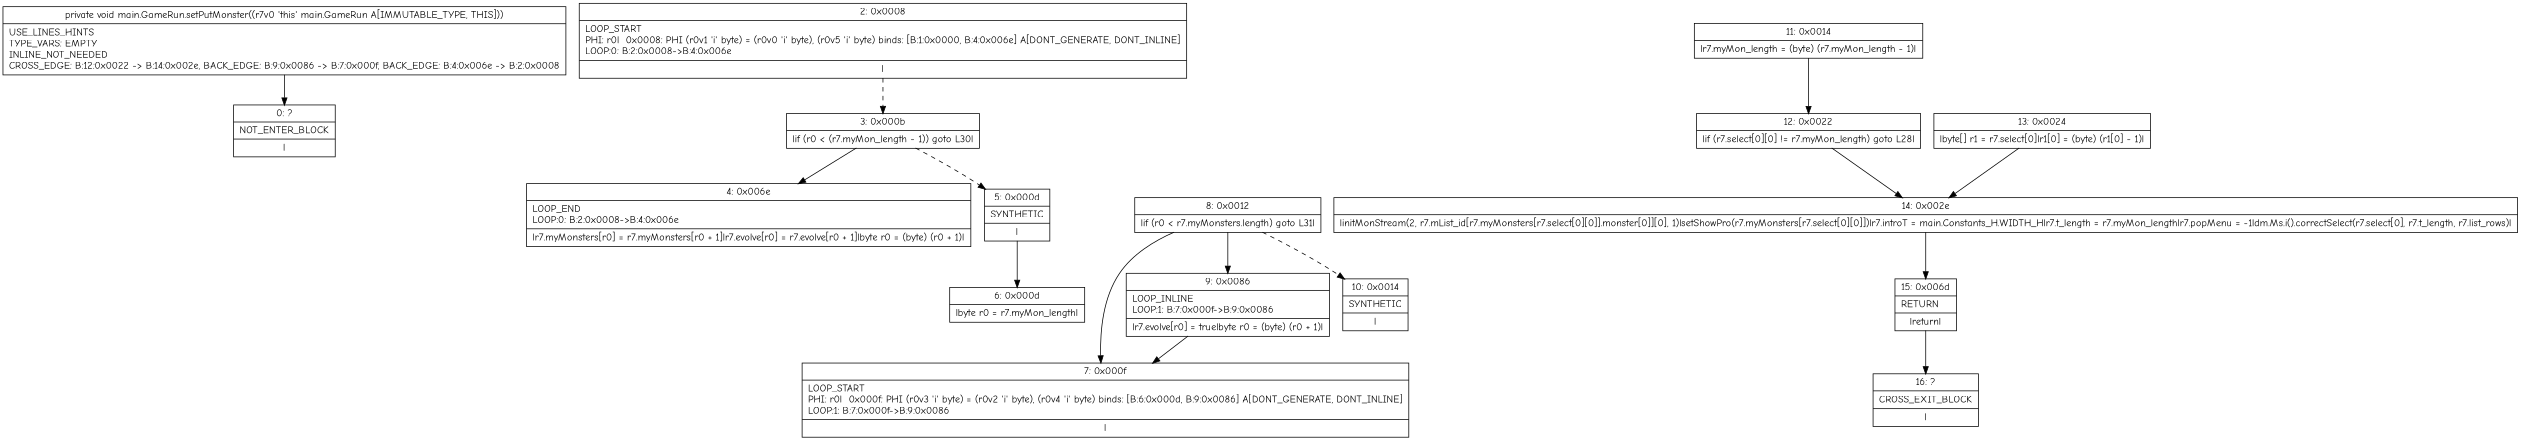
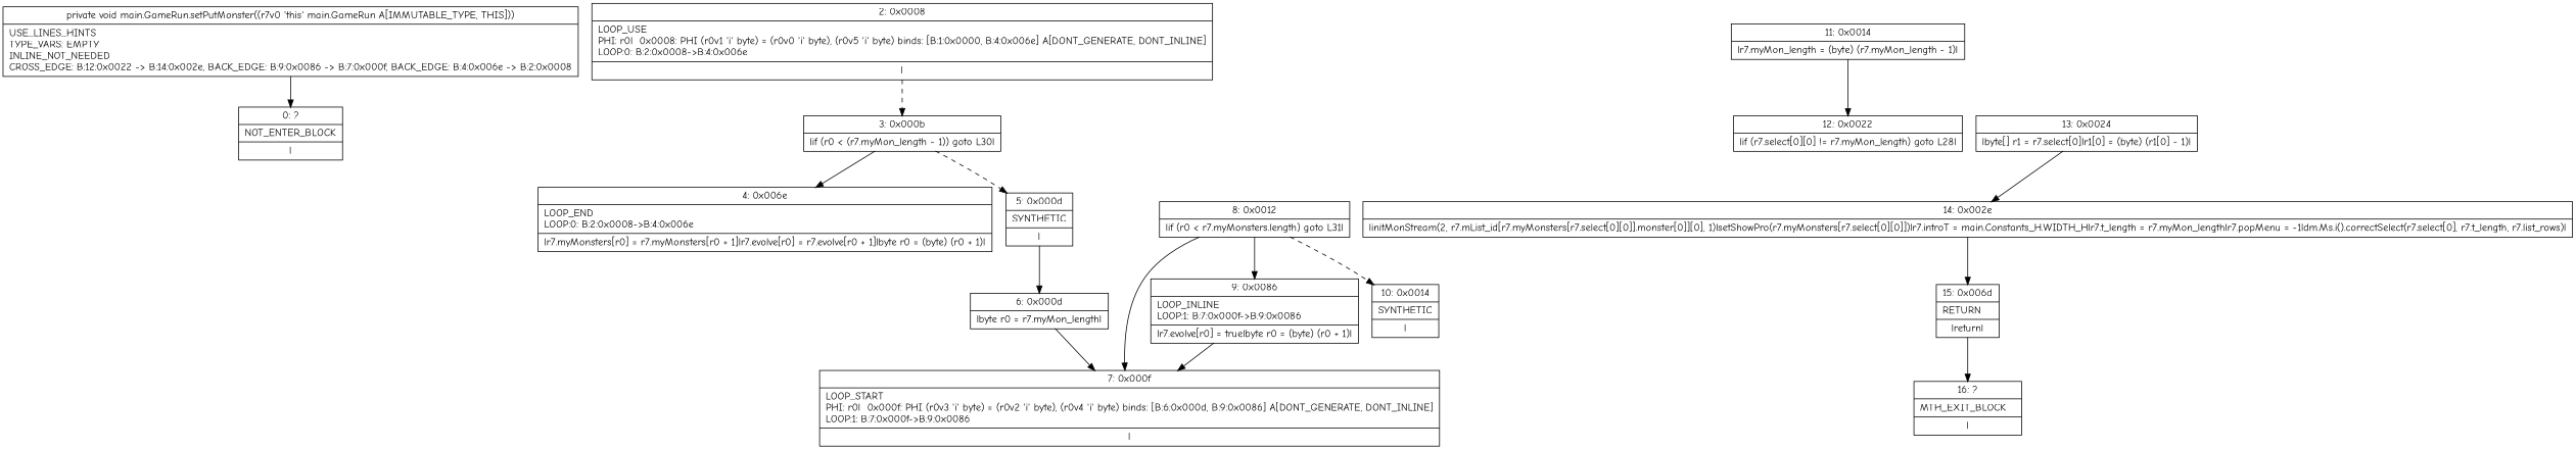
  digraph {
    fontname="Comic Neue"
    node [fontname="Comic Neue" shape=record]
    edge [fontname="Comic Neue"]
    n1 [label="{0\:\ ?|NOT_ENTER_BLOCK\l|l}"]
-   n2 [label="{2\:\ 0x0008|LOOP_START\lPHI: r0l  0x0008: PHI (r0v1 'i' byte) = (r0v0 'i' byte), (r0v5 'i' byte) binds: [B:1:0x0000, B:4:0x006e] A[DONT_GENERATE, DONT_INLINE]\lLOOP:0: B:2:0x0008\-\>B:4:0x006e\l|l}"]
+   n2 [label="{2\:\ 0x0008|LOOP_USE\lPHI: r0l  0x0008: PHI (r0v1 'i' byte) = (r0v0 'i' byte), (r0v5 'i' byte) binds: [B:1:0x0000, B:4:0x006e] A[DONT_GENERATE, DONT_INLINE]\lLOOP:0: B:2:0x0008\-\>B:4:0x006e\l|l}"]
    n3 [label="{3\:\ 0x000b|lif (r0 \< (r7.myMon_length \- 1)) goto L30l}"]
    n4 [label="{4\:\ 0x006e|LOOP_END\lLOOP:0: B:2:0x0008\-\>B:4:0x006e\l|lr7.myMonsters[r0] = r7.myMonsters[r0 + 1]lr7.evolve[r0] = r7.evolve[r0 + 1]lbyte r0 = (byte) (r0 + 1)l}"]
    n5 [label="{5\:\ 0x000d|SYNTHETIC\l|l}"]
    n6 [label="{6\:\ 0x000d|lbyte r0 = r7.myMon_lengthl}"]
    n7 [label="{7\:\ 0x000f|LOOP_START\lPHI: r0l  0x000f: PHI (r0v3 'i' byte) = (r0v2 'i' byte), (r0v4 'i' byte) binds: [B:6:0x000d, B:9:0x0086] A[DONT_GENERATE, DONT_INLINE]\lLOOP:1: B:7:0x000f\-\>B:9:0x0086\l|l}"]
    n8 [label="{8\:\ 0x0012|lif (r0 \< r7.myMonsters.length) goto L31l}"]
    n9 [label="{9\:\ 0x0086|LOOP_INLINE\lLOOP:1: B:7:0x000f\-\>B:9:0x0086\l|lr7.evolve[r0] = truelbyte r0 = (byte) (r0 + 1)l}"]
    n10 [label="{10\:\ 0x0014|SYNTHETIC\l|l}"]
    n11 [label="{11\:\ 0x0014|lr7.myMon_length = (byte) (r7.myMon_length \- 1)l}"]
    n12 [label="{12\:\ 0x0022|lif (r7.select[0][0] != r7.myMon_length) goto L28l}"]
    n13 [label="{14\:\ 0x002e|linitMonStream(2, r7.mList_id[r7.myMonsters[r7.select[0][0]].monster[0]][0], 1)lsetShowPro(r7.myMonsters[r7.select[0][0]])lr7.introT = main.Constants_H.WIDTH_Hlr7.t_length = r7.myMon_lengthlr7.popMenu = \-1ldm.Ms.i().correctSelect(r7.select[0], r7.t_length, r7.list_rows)l}"]
    n14 [label="{13\:\ 0x0024|lbyte[] r1 = r7.select[0]lr1[0] = (byte) (r1[0] \- 1)l}"]
    n15 [label="{15\:\ 0x006d|RETURN\l|lreturnl}"]
-   n16 [label="{16\:\ ?|CROSS_EXIT_BLOCK\l|l}"]
+   n16 [label="{16\:\ ?|MTH_EXIT_BLOCK\l|l}"]
    n17 [label="{private void main.GameRun.setPutMonster((r7v0 'this' main.GameRun A[IMMUTABLE_TYPE, THIS]))  | USE_LINES_HINTS\lTYPE_VARS: EMPTY\lINLINE_NOT_NEEDED\lCROSS_EDGE: B:12:0x0022 \-\> B:14:0x002e, BACK_EDGE: B:9:0x0086 \-\> B:7:0x000f, BACK_EDGE: B:4:0x006e \-\> B:2:0x0008\l}"]
    n2 -> n3 [style=dashed]
    n3 -> n4
    n3 -> n5 [style=dashed]
    n5 -> n6
+   n6 -> n7
    n8 -> n7
    n8 -> n9
    n8 -> n10 [style=dashed]
    n9 -> n7
    n11 -> n12
-   n12 -> n13
    n13 -> n15
    n14 -> n13
    n15 -> n16
    n17 -> n1
  }
